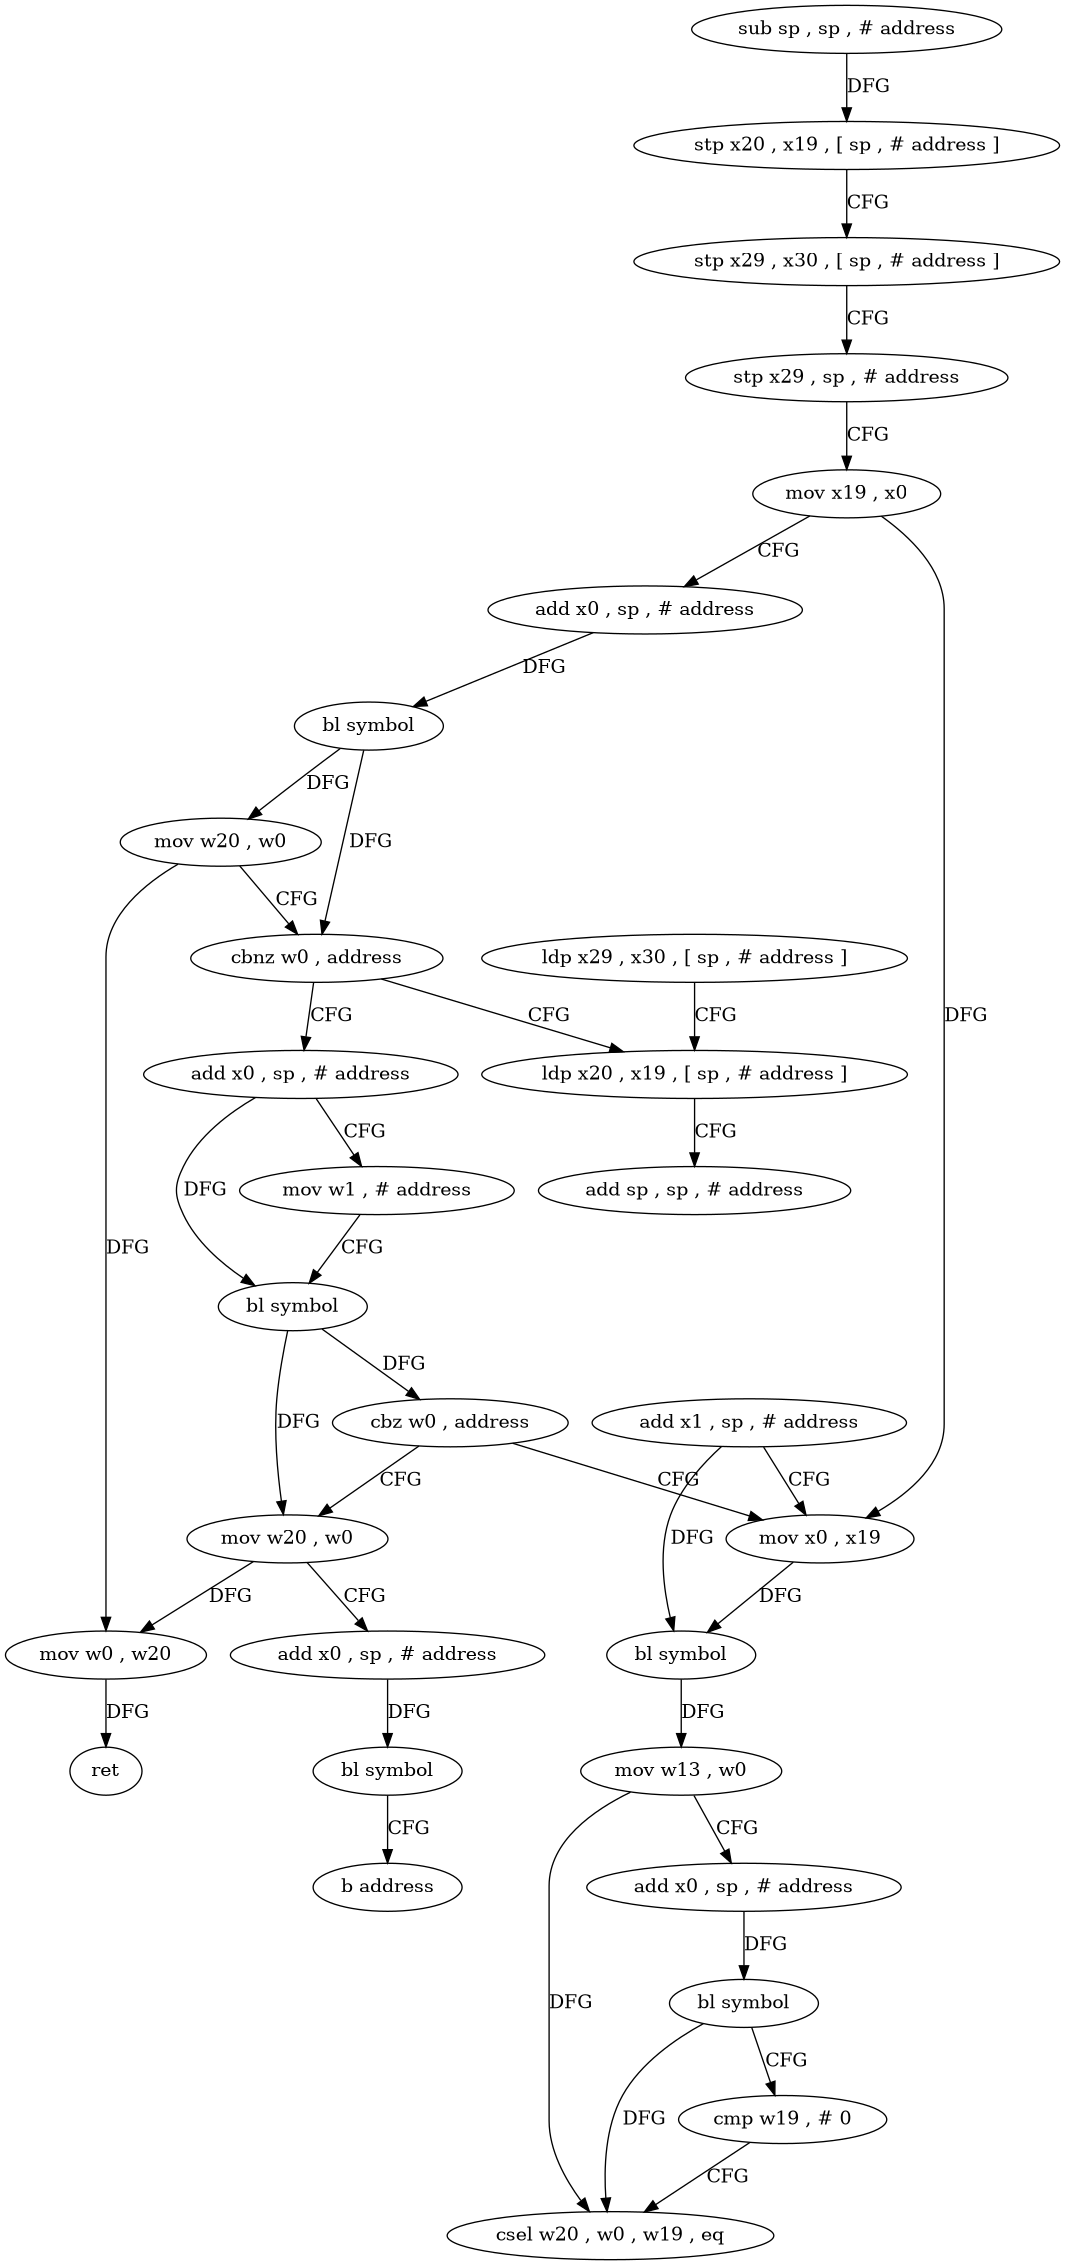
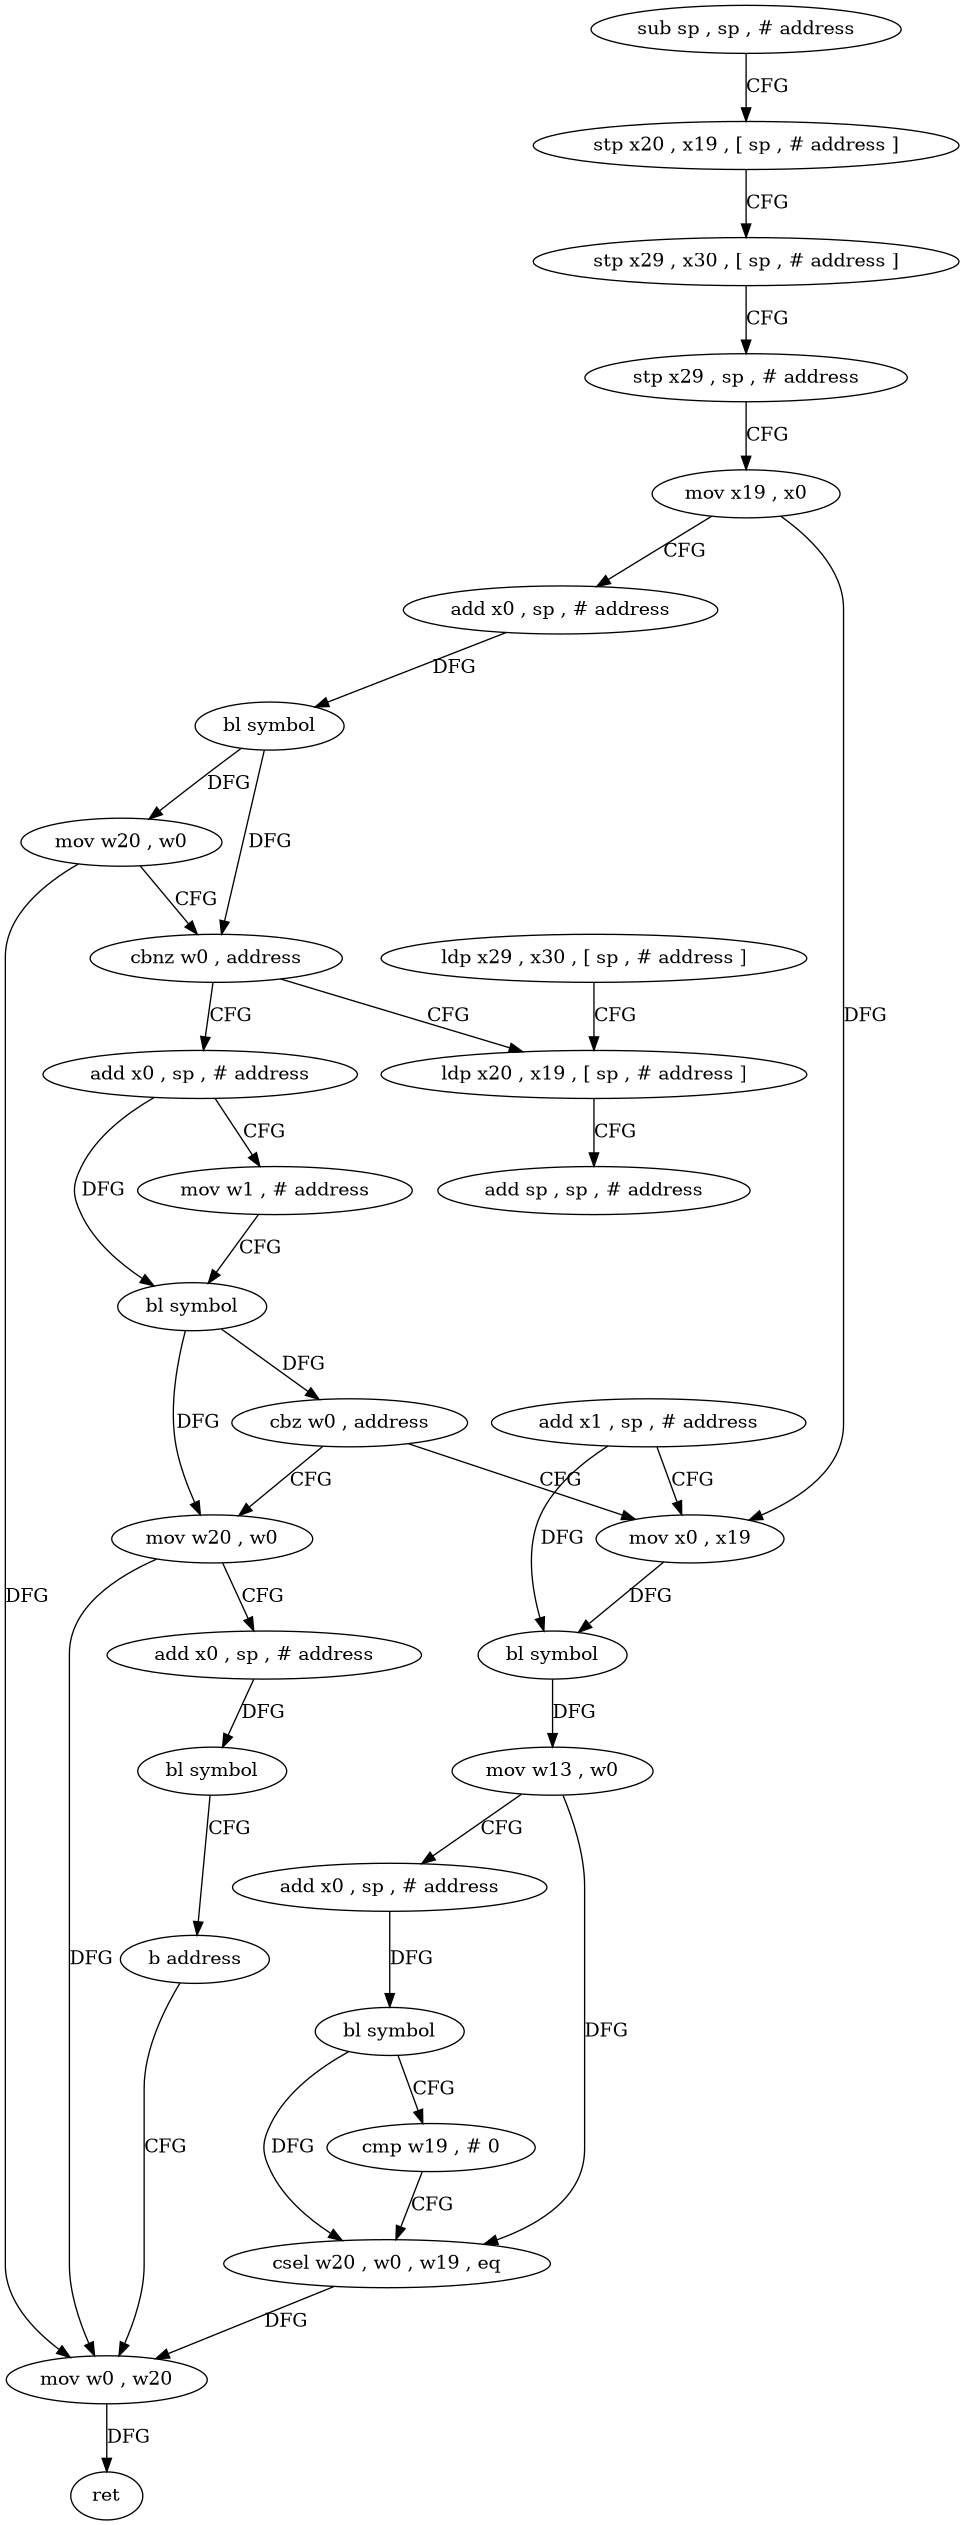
  digraph {
    n1 [label="sub sp , sp , # address"]
    n2 [label="stp x20 , x19 , [ sp , # address ]"]
    n3 [label="stp x29 , x30 , [ sp , # address ]"]
    n4 [label="stp x29 , sp , # address"]
    n5 [label="mov x19 , x0"]
    n6 [label="add x0 , sp , # address"]
    n7 [label="mov x0 , x19"]
    n8 [label="bl symbol"]
    n9 [label="bl symbol"]
    n10 [label="mov w20 , w0"]
    n11 [label="cbnz w0 , address"]
    n12 [label="mov w0 , w20"]
    n13 [label="add x0 , sp , # address"]
    n14 [label="ldp x20 , x19 , [ sp , # address ]"]
    n15 [label=ret]
    n16 [label="mov w1 , # address"]
    n17 [label="bl symbol"]
    n18 [label="ldp x29 , x30 , [ sp , # address ]"]
    n19 [label="cbz w0 , address"]
    n20 [label="mov w20 , w0"]
    n21 [label="add sp , sp , # address"]
    n22 [label="add x0 , sp , # address"]
    n23 [label="add x1 , sp , # address"]
    n24 [label="mov w13 , w0"]
    n25 [label="bl symbol"]
    n26 [label="add x0 , sp , # address"]
    n27 [label="csel w20 , w0 , w19 , eq"]
    n28 [label="bl symbol"]
    n29 [label="cmp w19 , # 0"]
    n30 [label="b address"]
-   n1 -> n2 [label=DFG]
+   n1 -> n2 [label=CFG]
    n2 -> n3 [label=CFG]
    n3 -> n4 [label=CFG]
    n4 -> n5 [label=CFG]
    n5 -> n6 [label=CFG]
    n5 -> n7 [label=DFG]
    n6 -> n8 [label=DFG]
    n7 -> n9 [label=DFG]
    n8 -> n10 [label=DFG]
    n8 -> n11 [label=DFG]
    n9 -> n24 [label=DFG]
    n10 -> n11 [label=CFG]
    n10 -> n12 [label=DFG]
    n11 -> n13 [label=CFG]
    n11 -> n14 [label=CFG]
    n12 -> n15 [label=DFG]
    n13 -> n16 [label=CFG]
    n13 -> n17 [label=DFG]
    n14 -> n21 [label=CFG]
    n16 -> n17 [label=CFG]
    n17 -> n19 [label=DFG]
    n17 -> n20 [label=DFG]
    n18 -> n14 [label=CFG]
    n19 -> n7 [label=CFG]
    n19 -> n20 [label=CFG]
    n20 -> n12 [label=DFG]
    n20 -> n22 [label=CFG]
    n22 -> n25 [label=DFG]
    n23 -> n7 [label=CFG]
    n23 -> n9 [label=DFG]
    n24 -> n26 [label=CFG]
    n24 -> n27 [label=DFG]
    n25 -> n30 [label=CFG]
    n26 -> n28 [label=DFG]
+   n27 -> n12 [label=DFG]
    n28 -> n27 [label=DFG]
    n28 -> n29 [label=CFG]
    n29 -> n27 [label=CFG]
+   n30 -> n12 [label=CFG]
  }
